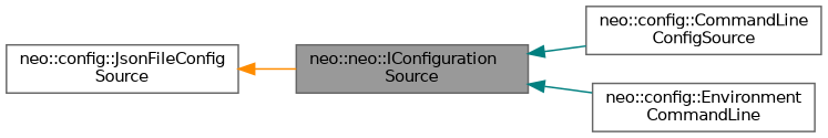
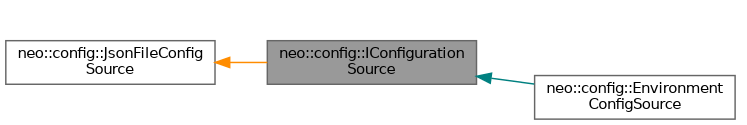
  digraph {
    rankdir=LR
    node [color=gray40 fillcolor=white fontname=Helvetica fontsize=10 shape=box style=filled]
    edge [color=teal dir=back fontname=Helvetica fontsize=10 labelfontname=Helvetica labelfontsize=10 style=solid]
-   n1 [fillcolor=grey60 fontcolor=black height=0.2 label="neo::neo::IConfiguration\lSource" width=0.4]
-   n2 [height=0.2 label="neo::config::CommandLine\lConfigSource" width=0.4]
-   n3 [height=0.2 label="neo::config::Environment\lCommandLine" width=0.4]
+   n1 [fillcolor=grey60 fontcolor=black height=0.2 label="neo::config::IConfiguration\lSource" width=0.4]
+   n3 [height=0.2 label="neo::config::Environment\lConfigSource" width=0.4]
    n4 [height=0.2 label="neo::config::JsonFileConfig\lSource" width=0.4]
-   n1 -> n2
    n1 -> n3
    n4 -> n1 [color=darkorange]
  }
